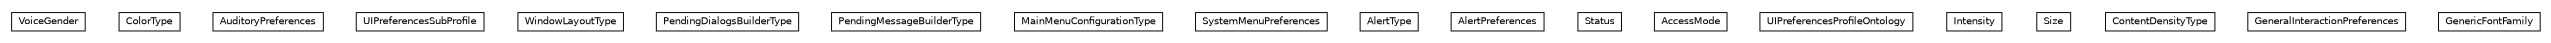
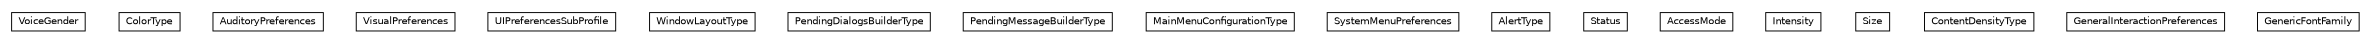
  digraph {
    nodesep=0.25
    ranksep=0.5
    node [fontcolor=black fontname=Helvetica fontsize=10.0 shape=plaintext]
    n1 [label=<<table title="org.universAAL.ontology.ui.preferences.VoiceGender" border="0" cellborder="1" cellspacing="0" cellpadding="2" port="p" href="./VoiceGender.html"> 		<tr><td><table border="0" cellspacing="0" cellpadding="1"> <tr><td align="center" balign="center"> VoiceGender </td></tr> 		</table></td></tr> 		</table>>]
    n2 [label=<<table title="org.universAAL.ontology.ui.preferences.ColorType" border="0" cellborder="1" cellspacing="0" cellpadding="2" port="p" href="./ColorType.html"> 		<tr><td><table border="0" cellspacing="0" cellpadding="1"> <tr><td align="center" balign="center"> ColorType </td></tr> 		</table></td></tr> 		</table>>]
    n3 [label=<<table title="org.universAAL.ontology.ui.preferences.AuditoryPreferences" border="0" cellborder="1" cellspacing="0" cellpadding="2" port="p" href="./AuditoryPreferences.html"> 		<tr><td><table border="0" cellspacing="0" cellpadding="1"> <tr><td align="center" balign="center"> AuditoryPreferences </td></tr> 		</table></td></tr> 		</table>>]
+   n4 [label=<<table title="org.universAAL.ontology.ui.preferences.VisualPreferences" border="0" cellborder="1" cellspacing="0" cellpadding="2" port="p" href="./VisualPreferences.html"> 		<tr><td><table border="0" cellspacing="0" cellpadding="1"> <tr><td align="center" balign="center"> VisualPreferences </td></tr> 		</table></td></tr> 		</table>>]
    n5 [label=<<table title="org.universAAL.ontology.ui.preferences.UIPreferencesSubProfile" border="0" cellborder="1" cellspacing="0" cellpadding="2" port="p" href="./UIPreferencesSubProfile.html"> 		<tr><td><table border="0" cellspacing="0" cellpadding="1"> <tr><td align="center" balign="center"> UIPreferencesSubProfile </td></tr> 		</table></td></tr> 		</table>>]
    n6 [label=<<table title="org.universAAL.ontology.ui.preferences.WindowLayoutType" border="0" cellborder="1" cellspacing="0" cellpadding="2" port="p" href="./WindowLayoutType.html"> 		<tr><td><table border="0" cellspacing="0" cellpadding="1"> <tr><td align="center" balign="center"> WindowLayoutType </td></tr> 		</table></td></tr> 		</table>>]
    n7 [label=<<table title="org.universAAL.ontology.ui.preferences.PendingDialogsBuilderType" border="0" cellborder="1" cellspacing="0" cellpadding="2" port="p" href="./PendingDialogsBuilderType.html"> 		<tr><td><table border="0" cellspacing="0" cellpadding="1"> <tr><td align="center" balign="center"> PendingDialogsBuilderType </td></tr> 		</table></td></tr> 		</table>>]
    n8 [label=<<table title="org.universAAL.ontology.ui.preferences.PendingMessageBuilderType" border="0" cellborder="1" cellspacing="0" cellpadding="2" port="p" href="./PendingMessageBuilderType.html"> 		<tr><td><table border="0" cellspacing="0" cellpadding="1"> <tr><td align="center" balign="center"> PendingMessageBuilderType </td></tr> 		</table></td></tr> 		</table>>]
    n9 [label=<<table title="org.universAAL.ontology.ui.preferences.MainMenuConfigurationType" border="0" cellborder="1" cellspacing="0" cellpadding="2" port="p" href="./MainMenuConfigurationType.html"> 		<tr><td><table border="0" cellspacing="0" cellpadding="1"> <tr><td align="center" balign="center"> MainMenuConfigurationType </td></tr> 		</table></td></tr> 		</table>>]
    n10 [label=<<table title="org.universAAL.ontology.ui.preferences.SystemMenuPreferences" border="0" cellborder="1" cellspacing="0" cellpadding="2" port="p" href="./SystemMenuPreferences.html"> 		<tr><td><table border="0" cellspacing="0" cellpadding="1"> <tr><td align="center" balign="center"> SystemMenuPreferences </td></tr> 		</table></td></tr> 		</table>>]
    n11 [label=<<table title="org.universAAL.ontology.ui.preferences.AlertType" border="0" cellborder="1" cellspacing="0" cellpadding="2" port="p" href="./AlertType.html"> 		<tr><td><table border="0" cellspacing="0" cellpadding="1"> <tr><td align="center" balign="center"> AlertType </td></tr> 		</table></td></tr> 		</table>>]
-   n12 [label=<<table title="org.universAAL.ontology.ui.preferences.AlertPreferences" border="0" cellborder="1" cellspacing="0" cellpadding="2" port="p" href="./AlertPreferences.html"> 		<tr><td><table border="0" cellspacing="0" cellpadding="1"> <tr><td align="center" balign="center"> AlertPreferences </td></tr> 		</table></td></tr> 		</table>>]
    n13 [label=<<table title="org.universAAL.ontology.ui.preferences.Status" border="0" cellborder="1" cellspacing="0" cellpadding="2" port="p" href="./Status.html"> 		<tr><td><table border="0" cellspacing="0" cellpadding="1"> <tr><td align="center" balign="center"> Status </td></tr> 		</table></td></tr> 		</table>>]
    n14 [label=<<table title="org.universAAL.ontology.ui.preferences.AccessMode" border="0" cellborder="1" cellspacing="0" cellpadding="2" port="p" href="./AccessMode.html"> 		<tr><td><table border="0" cellspacing="0" cellpadding="1"> <tr><td align="center" balign="center"> AccessMode </td></tr> 		</table></td></tr> 		</table>>]
-   n15 [label=<<table title="org.universAAL.ontology.ui.preferences.UIPreferencesProfileOntology" border="0" cellborder="1" cellspacing="0" cellpadding="2" port="p" href="./UIPreferencesProfileOntology.html"> 		<tr><td><table border="0" cellspacing="0" cellpadding="1"> <tr><td align="center" balign="center"> UIPreferencesProfileOntology </td></tr> 		</table></td></tr> 		</table>>]
    n16 [label=<<table title="org.universAAL.ontology.ui.preferences.Intensity" border="0" cellborder="1" cellspacing="0" cellpadding="2" port="p" href="./Intensity.html"> 		<tr><td><table border="0" cellspacing="0" cellpadding="1"> <tr><td align="center" balign="center"> Intensity </td></tr> 		</table></td></tr> 		</table>>]
    n17 [label=<<table title="org.universAAL.ontology.ui.preferences.Size" border="0" cellborder="1" cellspacing="0" cellpadding="2" port="p" href="./Size.html"> 		<tr><td><table border="0" cellspacing="0" cellpadding="1"> <tr><td align="center" balign="center"> Size </td></tr> 		</table></td></tr> 		</table>>]
    n18 [label=<<table title="org.universAAL.ontology.ui.preferences.ContentDensityType" border="0" cellborder="1" cellspacing="0" cellpadding="2" port="p" href="./ContentDensityType.html"> 		<tr><td><table border="0" cellspacing="0" cellpadding="1"> <tr><td align="center" balign="center"> ContentDensityType </td></tr> 		</table></td></tr> 		</table>>]
    n19 [label=<<table title="org.universAAL.ontology.ui.preferences.GeneralInteractionPreferences" border="0" cellborder="1" cellspacing="0" cellpadding="2" port="p" href="./GeneralInteractionPreferences.html"> 		<tr><td><table border="0" cellspacing="0" cellpadding="1"> <tr><td align="center" balign="center"> GeneralInteractionPreferences </td></tr> 		</table></td></tr> 		</table>>]
    n20 [label=<<table title="org.universAAL.ontology.ui.preferences.GenericFontFamily" border="0" cellborder="1" cellspacing="0" cellpadding="2" port="p" href="./GenericFontFamily.html"> 		<tr><td><table border="0" cellspacing="0" cellpadding="1"> <tr><td align="center" balign="center"> GenericFontFamily </td></tr> 		</table></td></tr> 		</table>>]
  }
